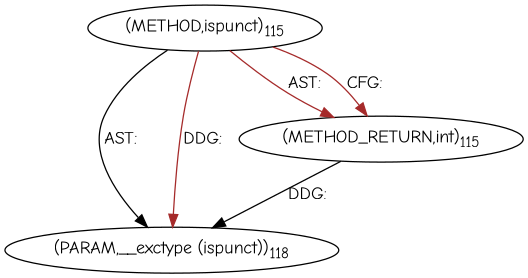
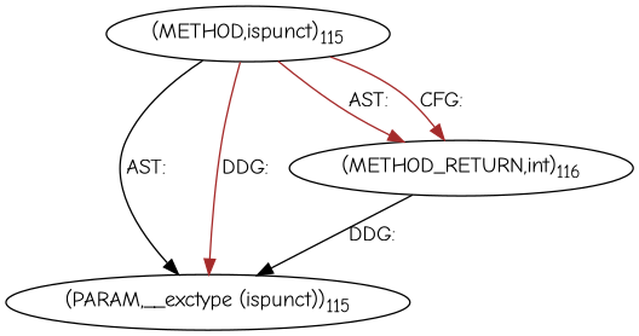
  digraph {
    fontname="Comic Neue"
    node [fontname="Comic Neue"]
    edge [color=brown fontname="Comic Neue" style=solid]
    n1 [label=<(METHOD,ispunct)<SUB>115</SUB>>]
-   n2 [label=<(PARAM,__exctype (ispunct))<SUB>118</SUB>>]
-   n3 [label=<(METHOD_RETURN,int)<SUB>115</SUB>>]
+   n2 [label=<(PARAM,__exctype (ispunct))<SUB>115</SUB>>]
+   n3 [label=<(METHOD_RETURN,int)<SUB>116</SUB>>]
    n1 -> n2 [color=black label="AST: "]
    n1 -> n2 [label="DDG: "]
    n1 -> n3 [label="AST: "]
    n1 -> n3 [label="CFG: "]
    n3 -> n2 [color=black label="DDG: "]
  }
